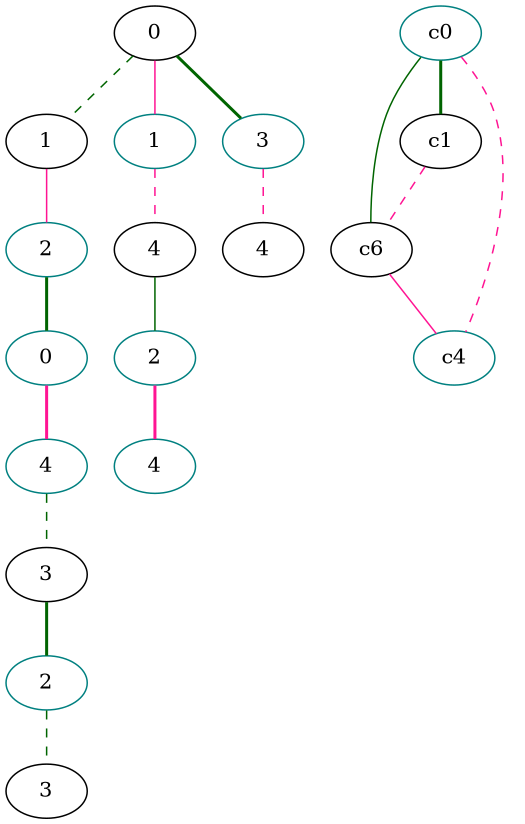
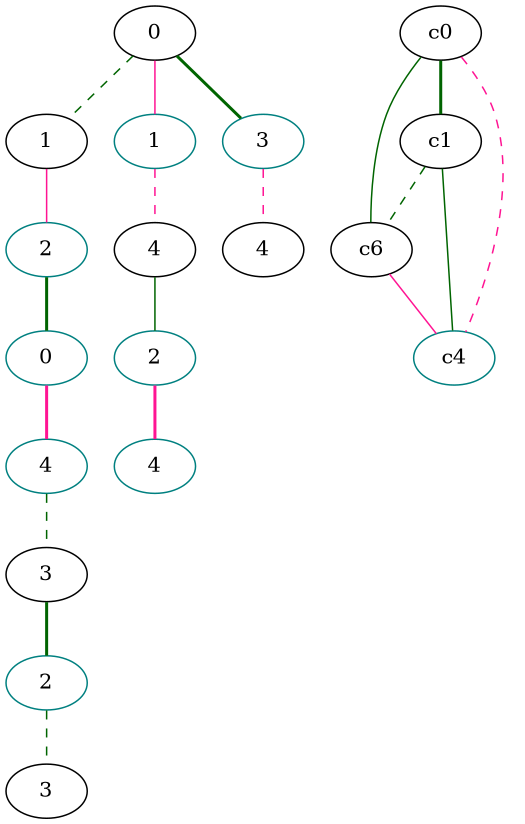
  graph {
    node [color=teal]
    edge [color=darkgreen style=dashed]
    n1 [color=black label=0]
    n2 [color=black label=1]
    n3 [label=1]
    n4 [label=3]
    n5 [label=2]
    n6 [color=black label=4]
    n7 [color=black label=4]
    n8 [label=0]
    n9 [label=4]
    n10 [color=black label=3]
    n11 [label=2]
    n12 [color=black label=3]
    n13 [label=2]
    n14 [label=4]
    c1 [color=black]
-   c0
+   c0 [color=black]
    n17 [color=black label=c6]
    c4
    n1 -- n2
    n1 -- n3 [color=deeppink style=solid]
    n1 -- n4 [style=bold]
    n2 -- n5 [color=deeppink style=solid]
    n3 -- n6 [color=deeppink]
    n4 -- n7 [color=deeppink]
    n5 -- n8 [style=bold]
    n6 -- n13 [style=solid]
    n8 -- n9 [color=deeppink style=bold]
    n9 -- n10
    n10 -- n11 [style=bold]
    n11 -- n12
    n13 -- n14 [color=deeppink style=bold]
-   c1 -- n17 [color=deeppink]
+   c1 -- n17
+   c1 -- c4 [style=solid]
    c0 -- c1 [style=bold]
    c0 -- n17 [style=solid]
    c0 -- c4 [color=deeppink]
    n17 -- c4 [color=deeppink style=solid]
  }
